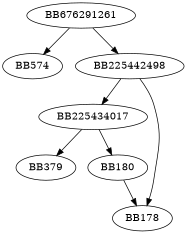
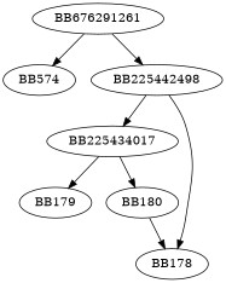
  digraph {
    n1 [label=BB574]
    BB676291261
    BB225442498
    BB225434017
    BB178
-   BB179 [label=BB379]
+   BB179
    BB180
    BB676291261 -> n1
    BB676291261 -> BB225442498
    BB225442498 -> BB225434017
    BB225442498 -> BB178
    BB225434017 -> BB179
    BB225434017 -> BB180
    BB180 -> BB178
  }
